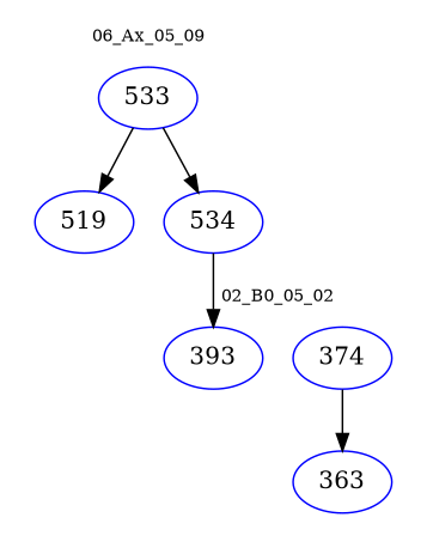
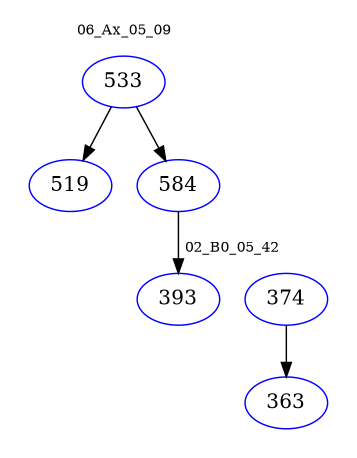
  digraph {
    node [color=blue]
    edge [color=black]
    n1 [label=533]
    n2 [label=519]
-   n3 [label=534]
+   n3 [label=584]
    n4 [label=374]
    n5 [label=363]
    n6 [label=393]
    subgraph cluster_1 {
      color=white
      fontsize=10
      label="06_Ax_05_09"
      n1
      n2
      n3
    }
    subgraph cluster_2 {
      color=white
      fontsize=10
-     label="02_B0_05_02"
+     label="02_B0_05_42"
      n4
      n5
      n6
    }
    n1 -> n2
    n1 -> n3
    n3 -> n6
    n4 -> n5
  }
